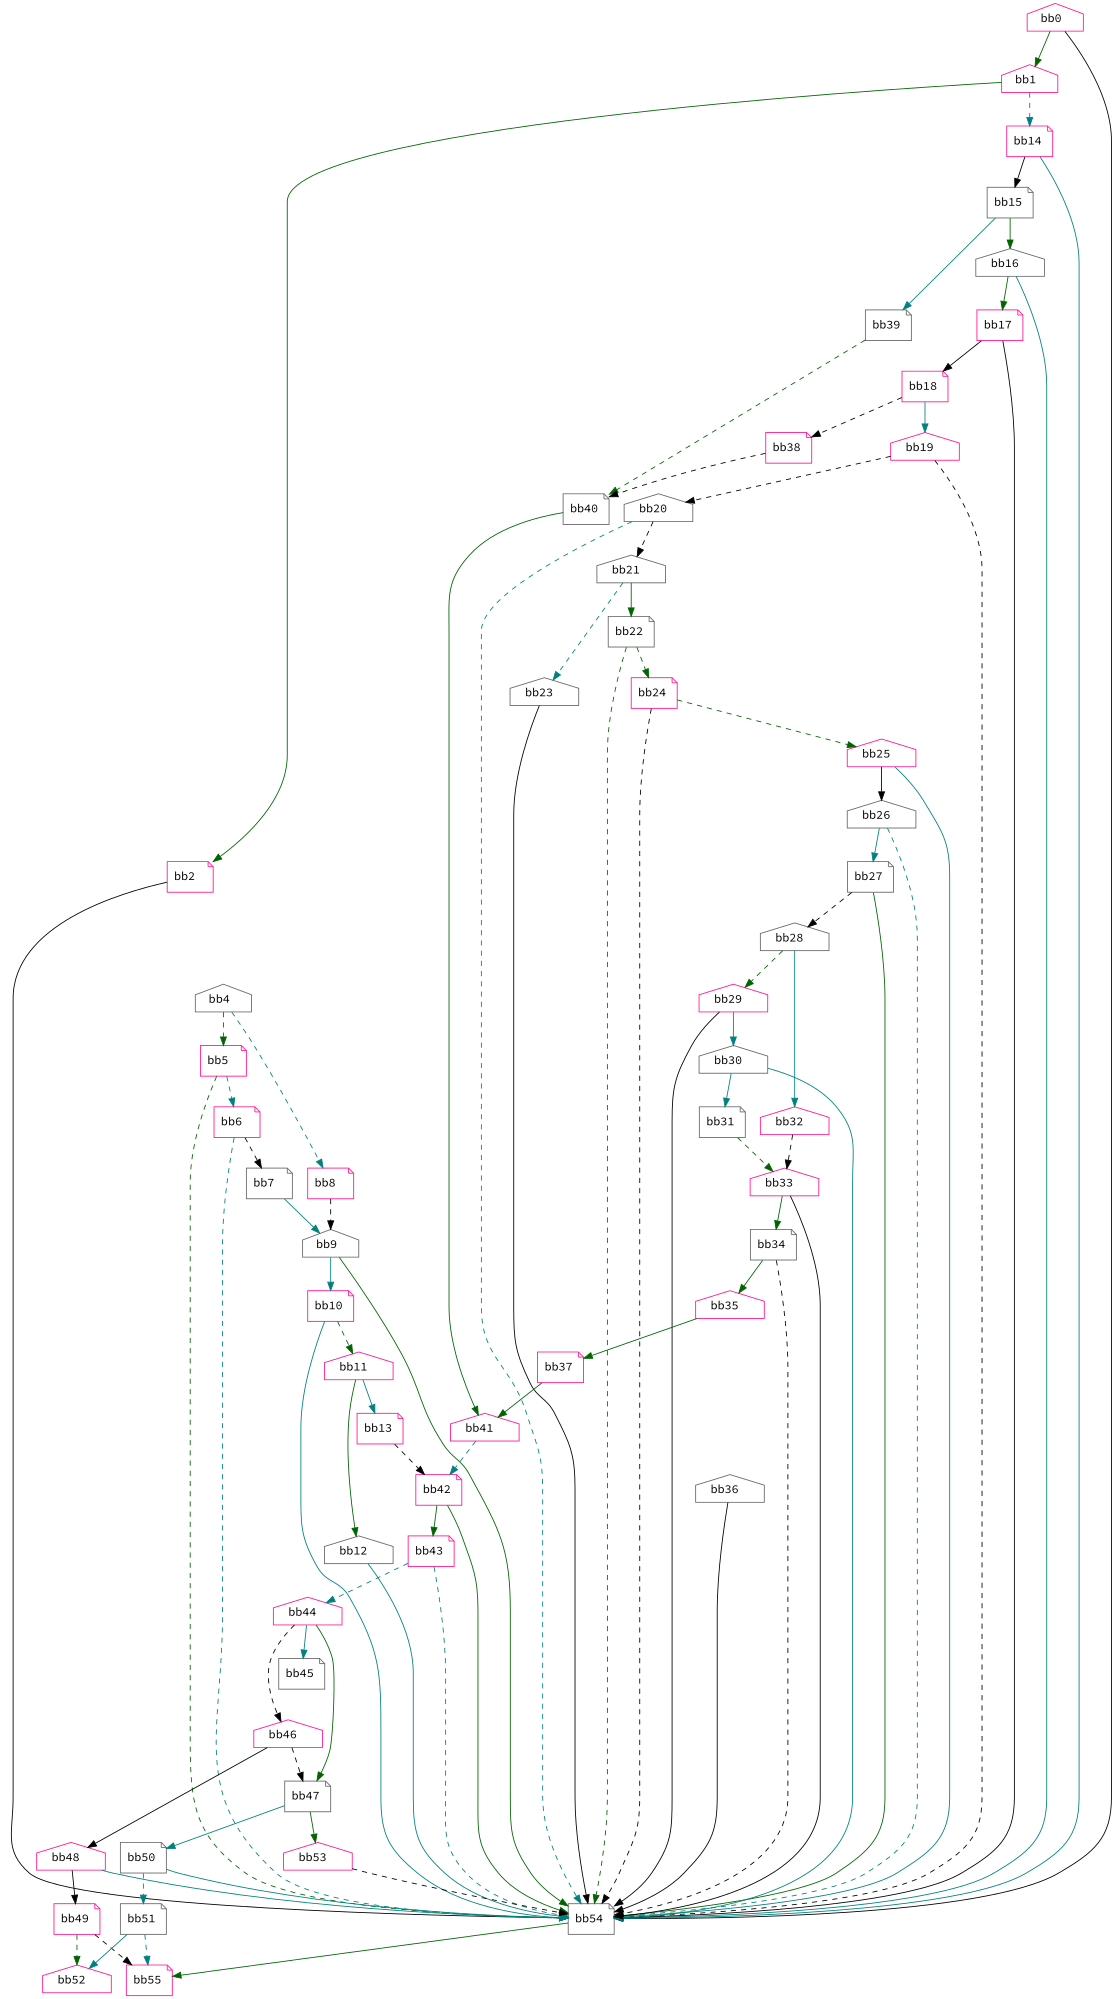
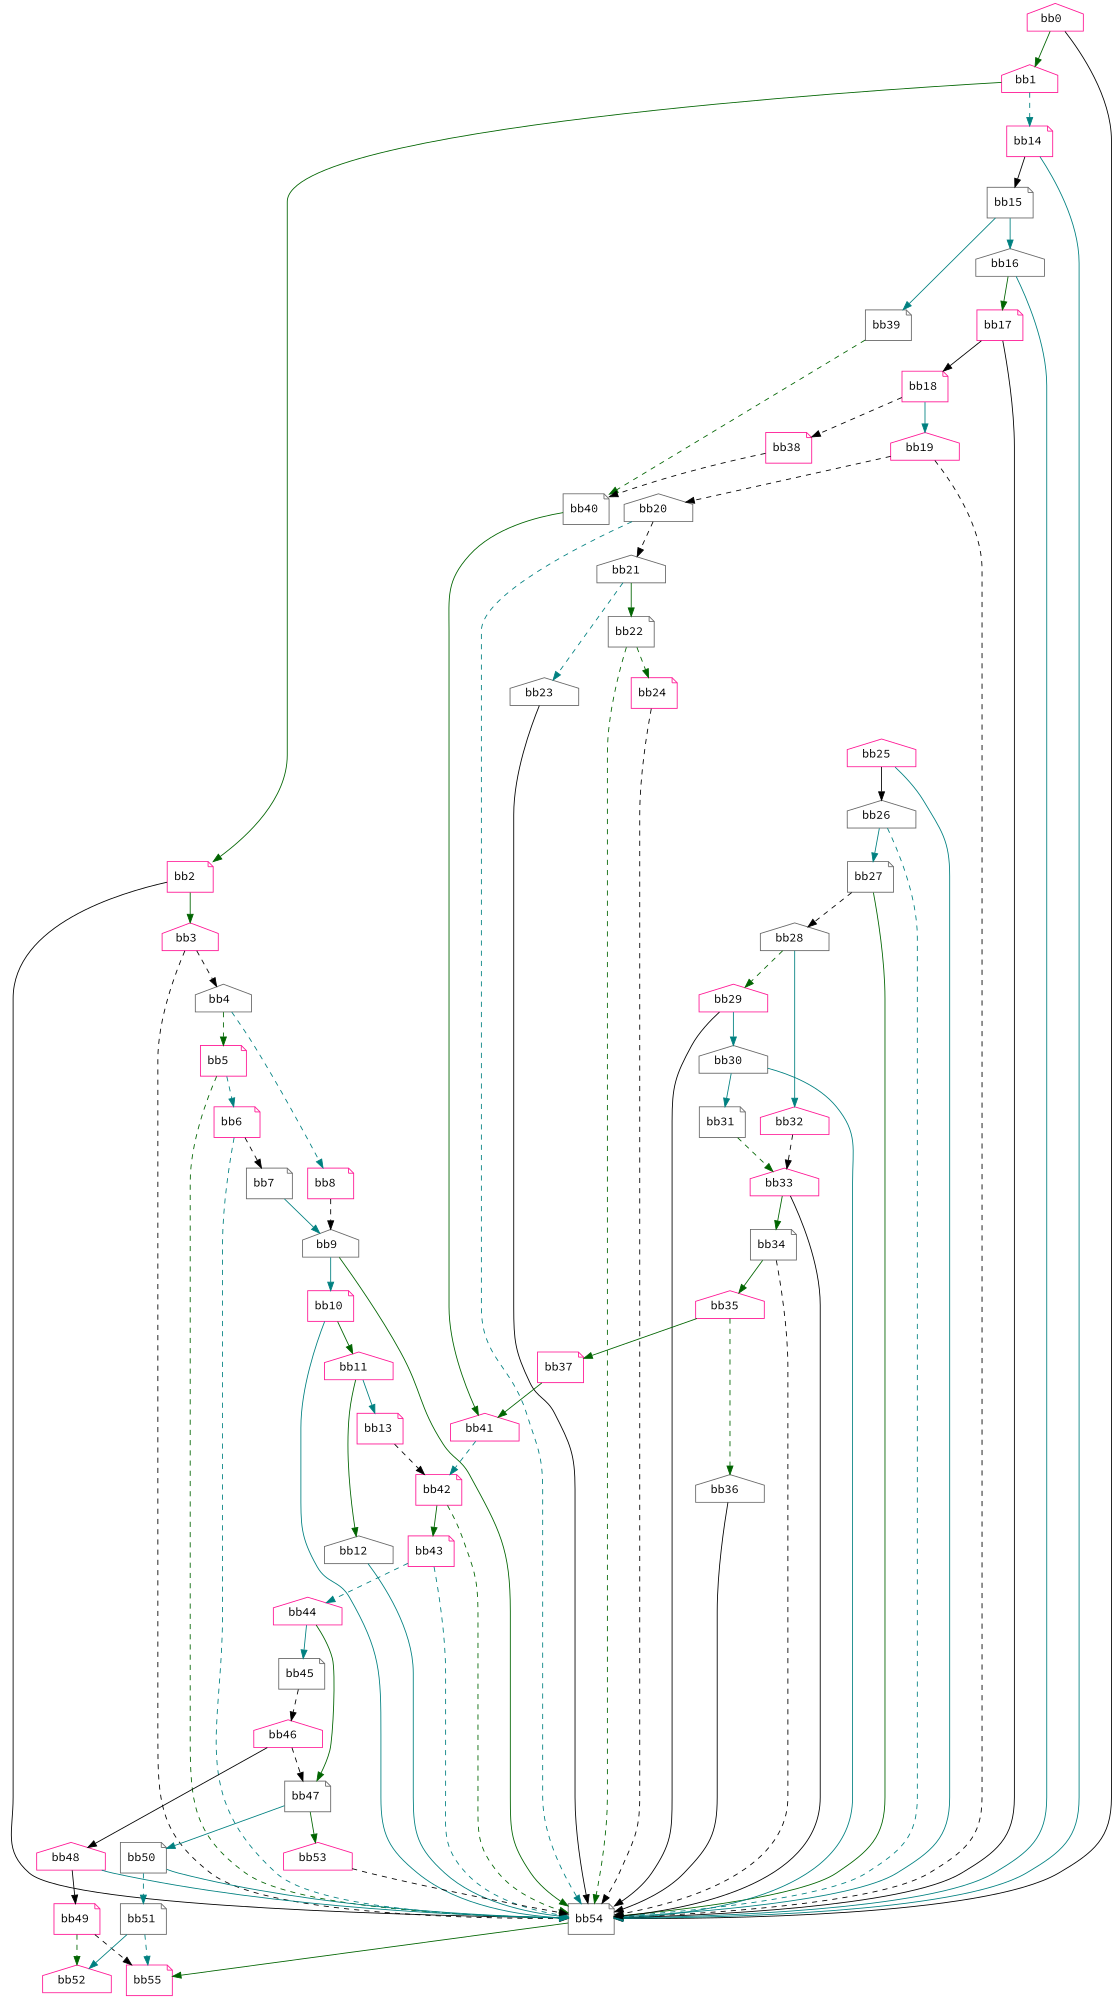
  digraph {
    fontname="Source Code Pro"
    node [color=deeppink fontname="Source Code Pro" shape=note]
    edge [color=teal fontname="Source Code Pro" style=solid]
    n1 [label="bb0\l" shape=house]
    n2 [label="bb1\l" shape=house]
    n3 [color=gray40 label="bb54\l"]
    n4 [label="bb2\l"]
    n5 [label="bb14\l"]
    n6 [label="bb55\l"]
+   n7 [label="bb3\l" shape=house]
    n8 [color=gray40 label="bb15\l"]
    n9 [color=gray40 label="bb4\l" shape=house]
    n10 [label="bb5\l"]
    n11 [label="bb8\l"]
    n12 [label="bb6\l"]
    n13 [color=gray40 label="bb9\l" shape=house]
    n14 [color=gray40 label="bb7\l"]
    n15 [label="bb10\l"]
    n16 [label="bb11\l" shape=house]
    n17 [color=gray40 label="bb12\l" shape=house]
    n18 [label="bb13\l"]
    n19 [label="bb42\l"]
    n20 [label="bb43\l"]
    n21 [color=gray40 label="bb16\l" shape=house]
    n22 [color=gray40 label="bb39\l"]
    n23 [label="bb17\l"]
    n24 [color=gray40 label="bb40\l"]
    n25 [label="bb18\l"]
    n26 [label="bb19\l" shape=house]
    n27 [label="bb38\l"]
    n28 [color=gray40 label="bb20\l" shape=house]
    n29 [color=gray40 label="bb21\l" shape=house]
    n30 [color=gray40 label="bb22\l"]
    n31 [color=gray40 label="bb23\l" shape=house]
    n32 [label="bb24\l"]
    n33 [label="bb25\l" shape=house]
    n34 [color=gray40 label="bb26\l" shape=house]
    n35 [color=gray40 label="bb27\l"]
    n36 [color=gray40 label="bb28\l" shape=house]
    n37 [label="bb29\l" shape=house]
    n38 [label="bb32\l" shape=house]
    n39 [color=gray40 label="bb30\l" shape=house]
    n40 [label="bb33\l" shape=house]
    n41 [color=gray40 label="bb31\l"]
    n42 [color=gray40 label="bb34\l"]
    n43 [label="bb35\l" shape=house]
    n44 [color=gray40 label="bb36\l" shape=house]
    n45 [label="bb37\l"]
    n46 [label="bb41\l" shape=house]
    n47 [label="bb44\l" shape=house]
    n48 [color=gray40 label="bb45\l"]
    n49 [label="bb46\l" shape=house]
    n50 [color=gray40 label="bb47\l"]
    n51 [label="bb48\l" shape=house]
    n52 [color=gray40 label="bb50\l"]
    n53 [label="bb53\l" shape=house]
    n54 [label="bb49\l"]
    n55 [color=gray40 label="bb51\l"]
    n56 [label="bb52\l" shape=house]
    n1 -> n2 [color=darkgreen]
    n1 -> n3 [color=black]
    n2 -> n4 [color=darkgreen]
    n2 -> n5 [style=dashed]
    n3 -> n6 [color=darkgreen]
    n4 -> n3 [color=black]
+   n4 -> n7 [color=darkgreen]
    n5 -> n3
    n5 -> n8 [color=black]
-   n8 -> n21 [color=darkgreen]
+   n7 -> n3 [color=black style=dashed]
+   n7 -> n9 [color=black style=dashed]
+   n8 -> n21
    n8 -> n22
    n9 -> n10 [color=darkgreen style=dashed]
    n9 -> n11 [style=dashed]
    n10 -> n3 [color=darkgreen style=dashed]
    n10 -> n12 [style=dashed]
    n11 -> n13 [color=black style=dashed]
    n12 -> n3 [style=dashed]
    n12 -> n14 [color=black style=dashed]
    n13 -> n3 [color=darkgreen]
    n13 -> n15
    n14 -> n13
    n15 -> n3
-   n15 -> n16 [color=darkgreen style=dashed]
+   n15 -> n16 [color=darkgreen]
    n16 -> n17 [color=darkgreen]
    n16 -> n18
    n17 -> n3
    n18 -> n19 [color=black style=dashed]
-   n19 -> n3 [color=darkgreen]
+   n19 -> n3 [color=darkgreen style=dashed]
    n19 -> n20 [color=darkgreen]
    n20 -> n3 [style=dashed]
    n20 -> n47 [style=dashed]
    n21 -> n3
    n21 -> n23 [color=darkgreen]
    n22 -> n24 [color=darkgreen style=dashed]
    n23 -> n3 [color=black]
    n23 -> n25 [color=black]
    n24 -> n46 [color=darkgreen]
    n25 -> n26
    n25 -> n27 [color=black style=dashed]
    n26 -> n3 [color=black style=dashed]
    n26 -> n28 [color=black style=dashed]
    n27 -> n24 [color=black style=dashed]
    n28 -> n3 [style=dashed]
    n28 -> n29 [color=black style=dashed]
    n29 -> n30 [color=darkgreen]
    n29 -> n31 [style=dashed]
    n30 -> n3 [color=darkgreen style=dashed]
    n30 -> n32 [color=darkgreen style=dashed]
    n31 -> n3 [color=black]
    n32 -> n3 [color=black style=dashed]
-   n32 -> n33 [color=darkgreen style=dashed]
    n33 -> n3
    n33 -> n34 [color=black]
    n34 -> n3 [style=dashed]
    n34 -> n35
    n35 -> n3 [color=darkgreen]
    n35 -> n36 [color=black style=dashed]
    n36 -> n37 [color=darkgreen style=dashed]
    n36 -> n38
    n37 -> n3 [color=black]
    n37 -> n39
    n38 -> n40 [color=black style=dashed]
    n39 -> n3
    n39 -> n41
    n40 -> n3 [color=black]
    n40 -> n42 [color=darkgreen]
    n41 -> n40 [color=darkgreen style=dashed]
    n42 -> n3 [color=black style=dashed]
    n42 -> n43 [color=darkgreen]
+   n43 -> n44 [color=darkgreen style=dashed]
    n43 -> n45 [color=darkgreen]
    n44 -> n3 [color=black]
    n45 -> n46 [color=darkgreen]
    n46 -> n19 [style=dashed]
    n47 -> n48
-   n47 -> n49 [color=black style=dashed]
+   n48 -> n49 [color=black style=dashed]
    n47 -> n50 [color=darkgreen]
    n49 -> n50 [color=black style=dashed]
    n49 -> n51 [color=black]
    n50 -> n52
    n50 -> n53 [color=darkgreen]
    n51 -> n3
    n51 -> n54 [color=black]
    n52 -> n3
    n52 -> n55 [style=dashed]
    n53 -> n3 [color=black style=dashed]
    n54 -> n6 [color=black style=dashed]
    n54 -> n56 [color=darkgreen style=dashed]
    n55 -> n6 [style=dashed]
    n55 -> n56
  }
